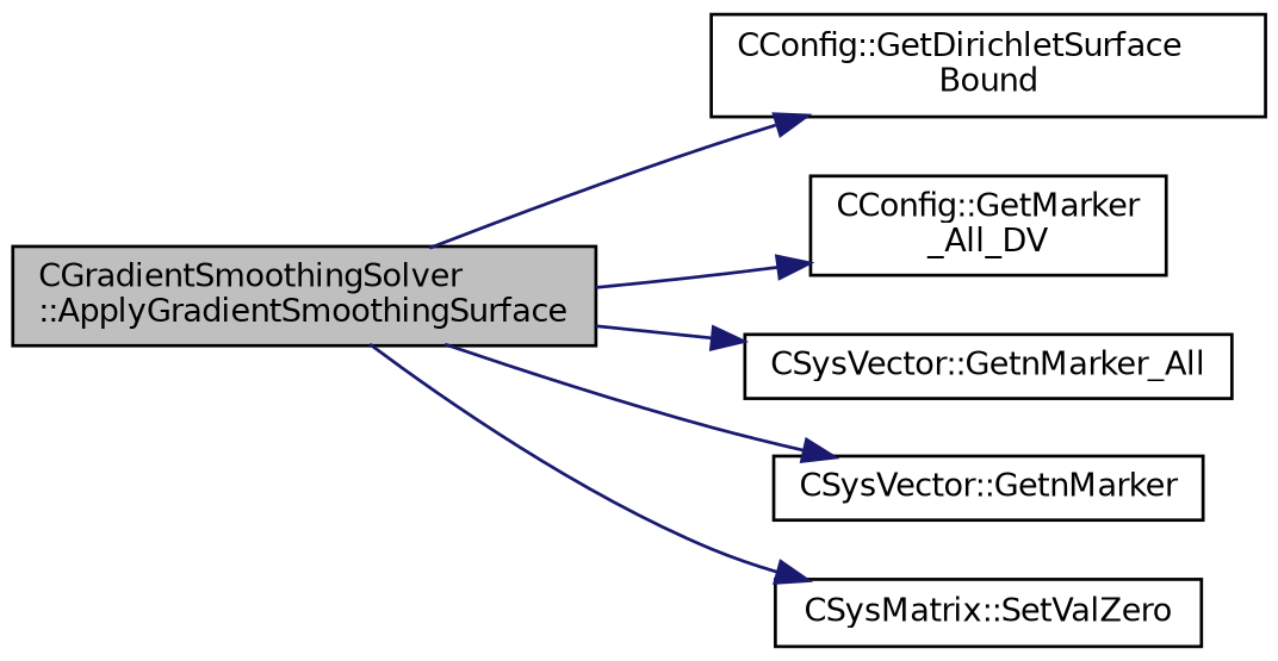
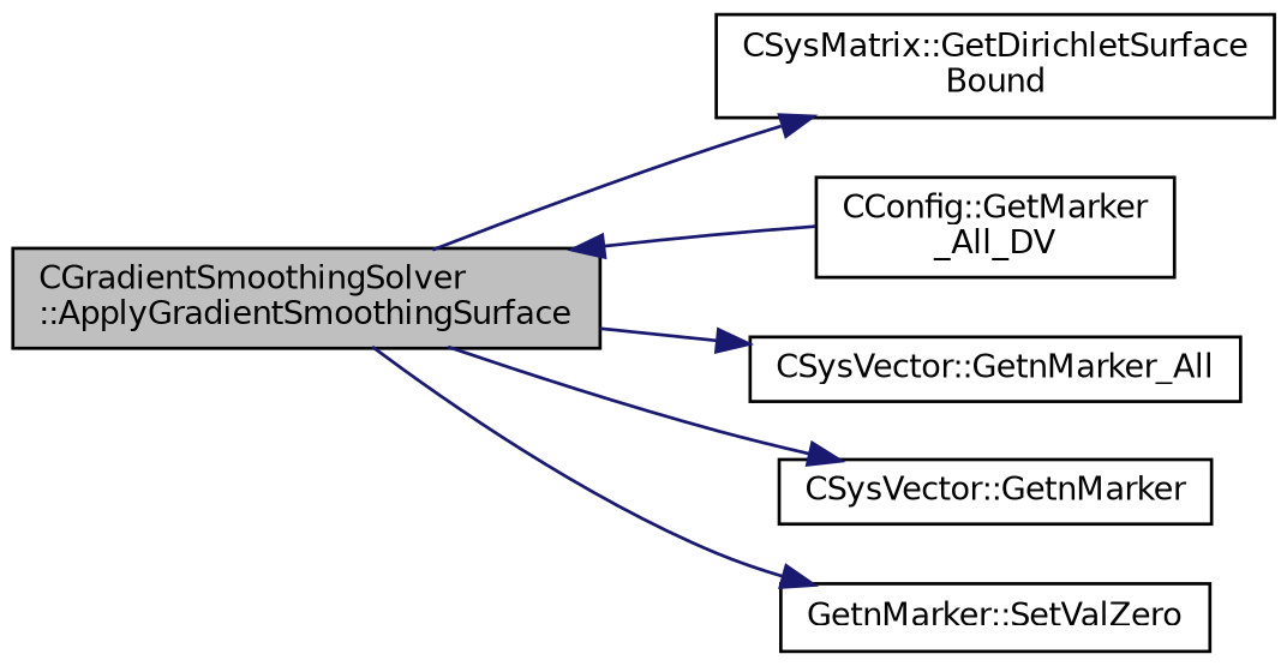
  digraph {
    rankdir=LR
    node [color=black fillcolor=white fontname=Helvetica fontsize=10 shape=record style=filled]
    edge [color=midnightblue fontname=Helvetica fontsize=10 labelfontname=Helvetica labelfontsize=10 style=solid]
    n1 [fillcolor=grey75 fontcolor=black height=0.2 label="CGradientSmoothingSolver\l::ApplyGradientSmoothingSurface" width=0.4]
-   n2 [height=0.2 label="CConfig::GetDirichletSurface\lBound" width=0.4]
+   n2 [height=0.2 label="CSysMatrix::GetDirichletSurface\lBound" width=0.4]
    n3 [height=0.2 label="CConfig::GetMarker\l_All_DV" width=0.4]
    n4 [height=0.2 label="CSysVector::GetnMarker_All" width=0.4]
    n5 [height=0.2 label="CSysVector::GetnMarker" width=0.4]
-   n6 [height=0.2 label="CSysMatrix::SetValZero" width=0.4]
+   n6 [height=0.2 label="GetnMarker::SetValZero" width=0.4]
    n1 -> n2
-   n1 -> n3
+   n3 -> n1
    n1 -> n4
    n1 -> n5
    n1 -> n6
  }
